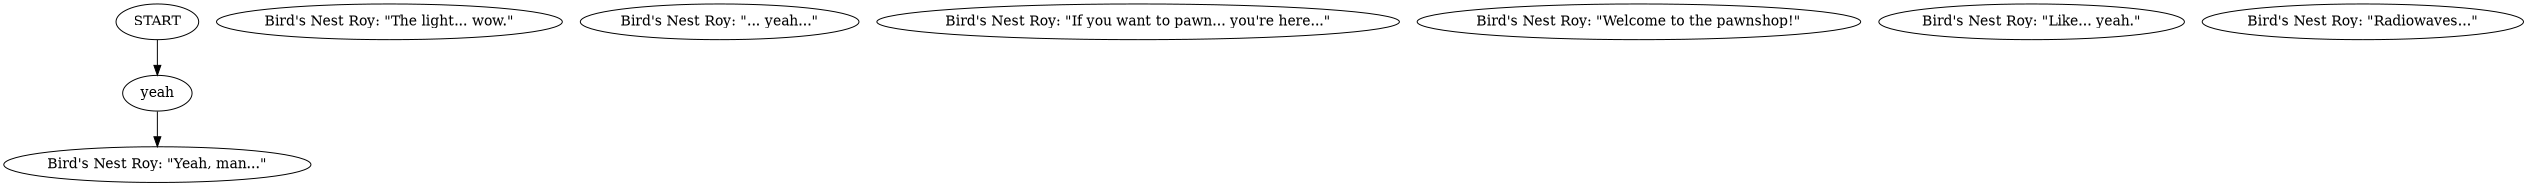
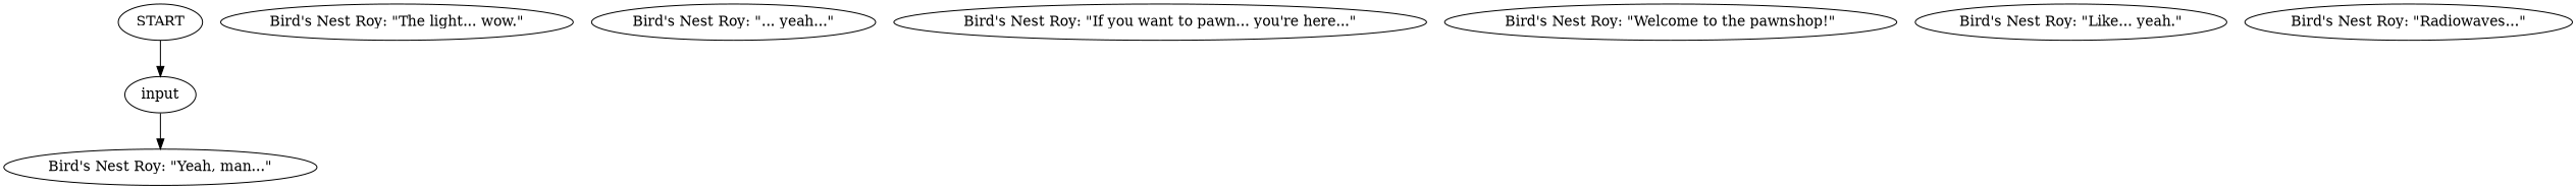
  digraph {
    n1 [label=START]
-   n2 [label=yeah]
+   n2 [label=input]
    n3 [label="Bird's Nest Roy: \"Yeah, man...\""]
    n4 [label="Bird's Nest Roy: \"The light... wow.\""]
    n5 [label="Bird's Nest Roy: \"... yeah...\""]
    n6 [label="Bird's Nest Roy: \"If you want to pawn... you're here...\""]
    n7 [label="Bird's Nest Roy: \"Welcome to the pawnshop!\""]
    n8 [label="Bird's Nest Roy: \"Like... yeah.\""]
    n9 [label="Bird's Nest Roy: \"Radiowaves...\""]
    n1 -> n2
    n2 -> n3
  }
